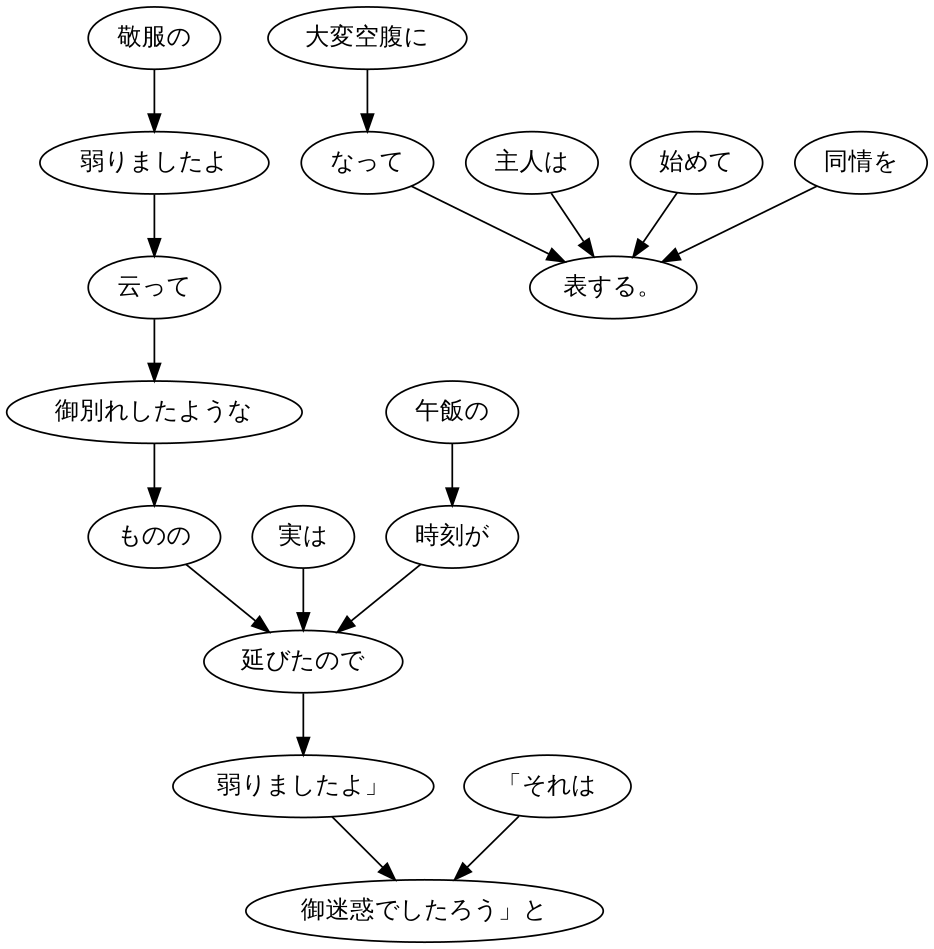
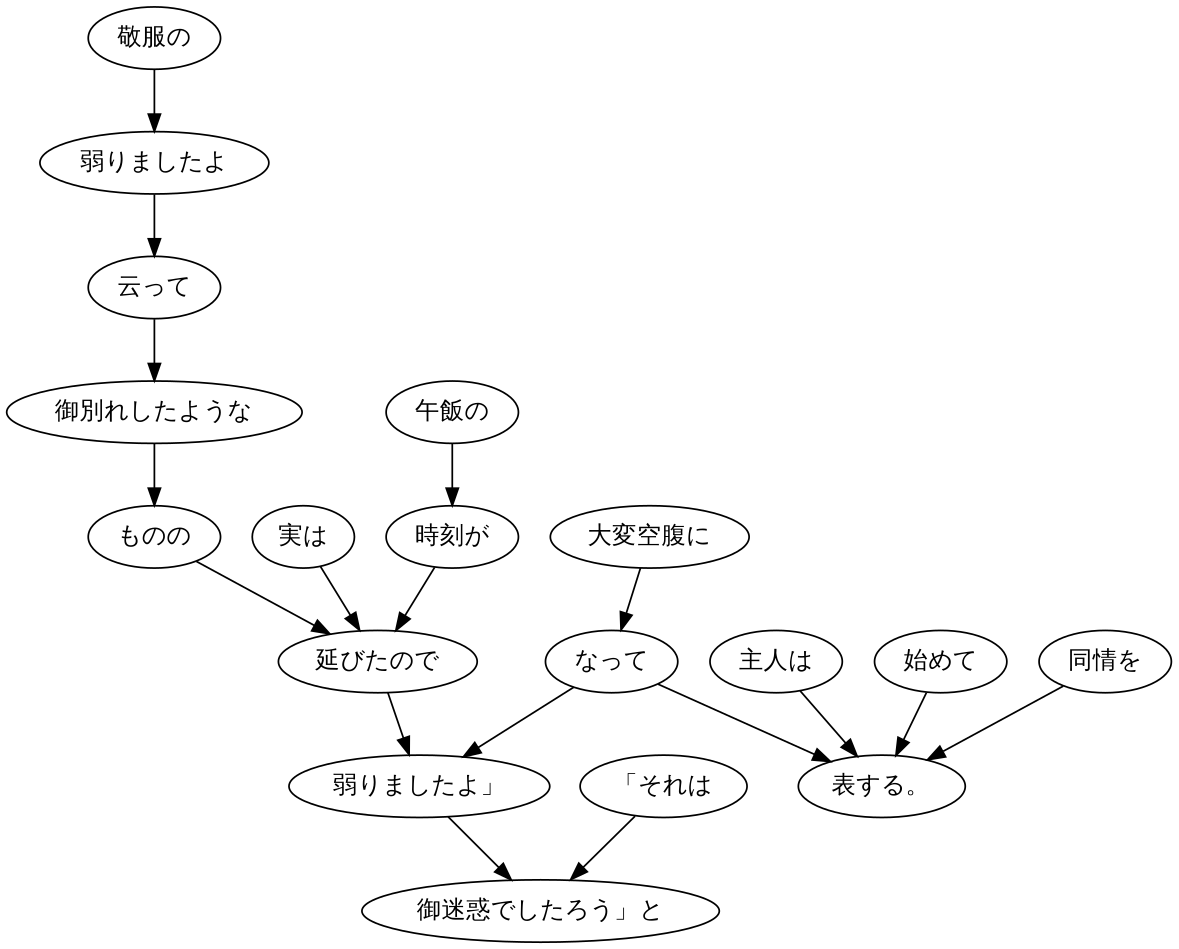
  digraph {
    n1 [label="敬服の"]
    n2 [label="弱りましたよ"]
    n3 [label="云って"]
    n4 [label="御別れしたような"]
    n5 [label="ものの"]
    n6 [label="延びたので"]
    n7 [label="弱りましたよ」"]
    n8 [label="実は"]
    n9 [label="午飯の"]
    n10 [label="時刻が"]
    n11 [label="御迷惑でしたろう」と"]
    n12 [label="大変空腹に"]
    n13 [label="なって"]
    n14 [label="表する。"]
    n15 [label="「それは"]
    n16 [label="主人は"]
    n17 [label="始めて"]
    n18 [label="同情を"]
    n1 -> n2
    n2 -> n3
    n3 -> n4
    n4 -> n5
    n5 -> n6
    n6 -> n7
    n7 -> n11
    n8 -> n6
    n9 -> n10
    n10 -> n6
    n12 -> n13
+   n13 -> n7
    n13 -> n14
    n15 -> n11
    n16 -> n14
    n17 -> n14
    n18 -> n14
  }
